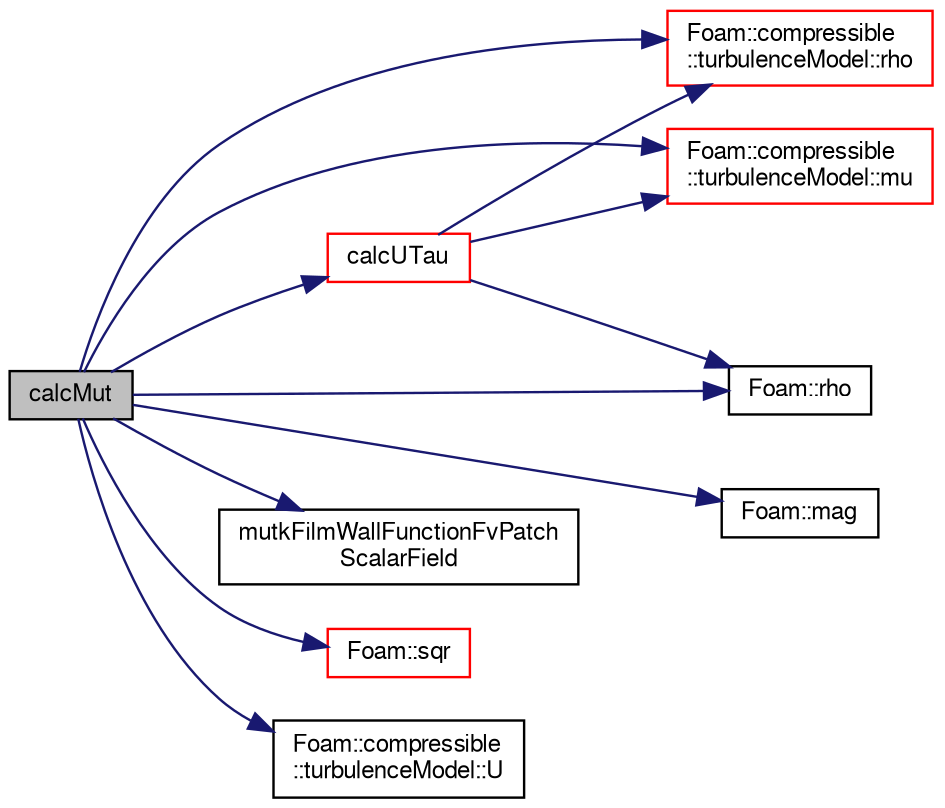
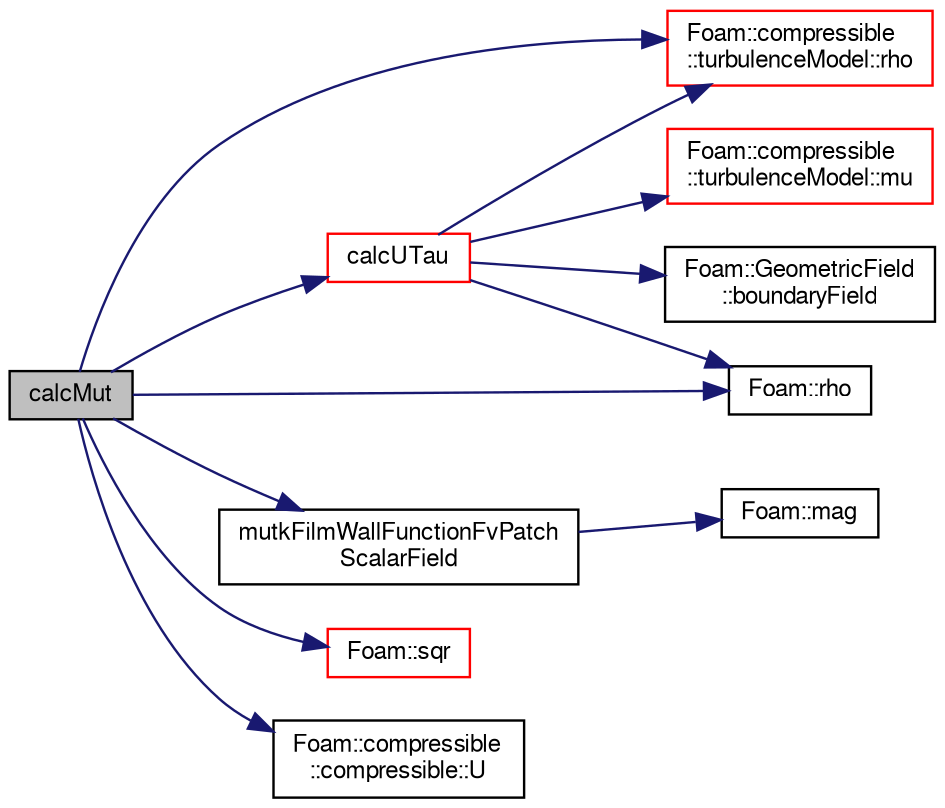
  digraph {
    rankdir=LR
    node [color=black fontname=FreeSans fontsize=10 shape=record]
    edge [color=midnightblue fontname=FreeSans fontsize=10 labelfontname=FreeSans labelfontsize=10 style=solid]
    n1 [fillcolor=grey75 fontcolor=black height=0.2 label=calcMut style=filled width=0.4]
    n2 [color=red height=0.2 label=calcUTau width=0.4]
    n3 [color=red height=0.2 label="Foam::compressible\l::turbulenceModel::rho" width=0.4]
    n4 [color=red height=0.2 label="Foam::compressible\l::turbulenceModel::mu" width=0.4]
    n5 [height=0.2 label="Foam::rho" width=0.4]
    n6 [height=0.2 label="Foam::mag" width=0.4]
    n7 [height=0.2 label="mutkFilmWallFunctionFvPatch\lScalarField" width=0.4]
    n8 [color=red height=0.2 label="Foam::sqr" width=0.4]
-   n9 [height=0.2 label="Foam::compressible\l::turbulenceModel::U" width=0.4]
+   n9 [height=0.2 label="Foam::compressible\l::compressible::U" width=0.4]
+   n10 [height=0.2 label="Foam::GeometricField\l::boundaryField" width=0.4]
    n1 -> n2
    n1 -> n3
-   n1 -> n4
    n1 -> n5
-   n1 -> n6
+   n7 -> n6
    n1 -> n7
    n1 -> n8
    n1 -> n9
    n2 -> n3
    n2 -> n4
    n2 -> n5
+   n2 -> n10
  }
